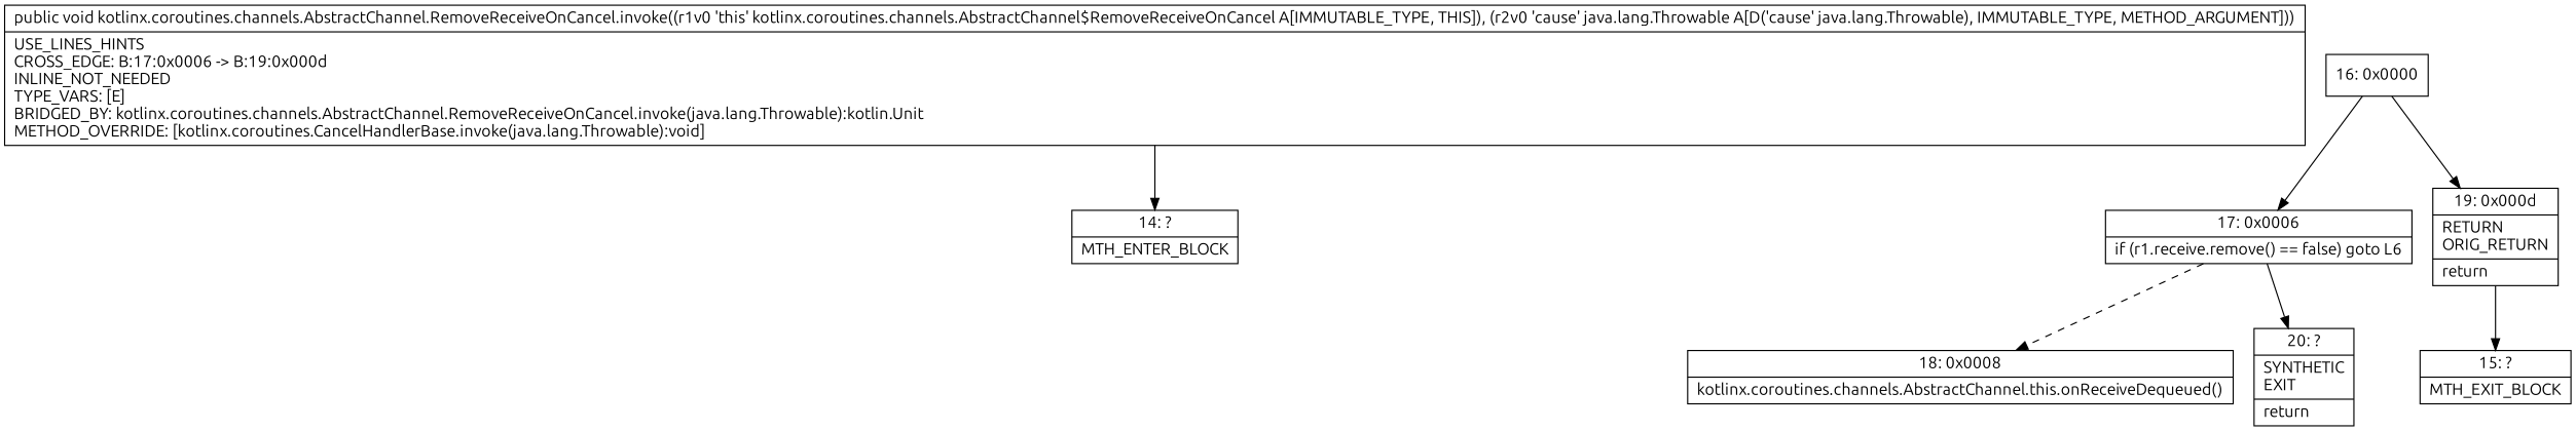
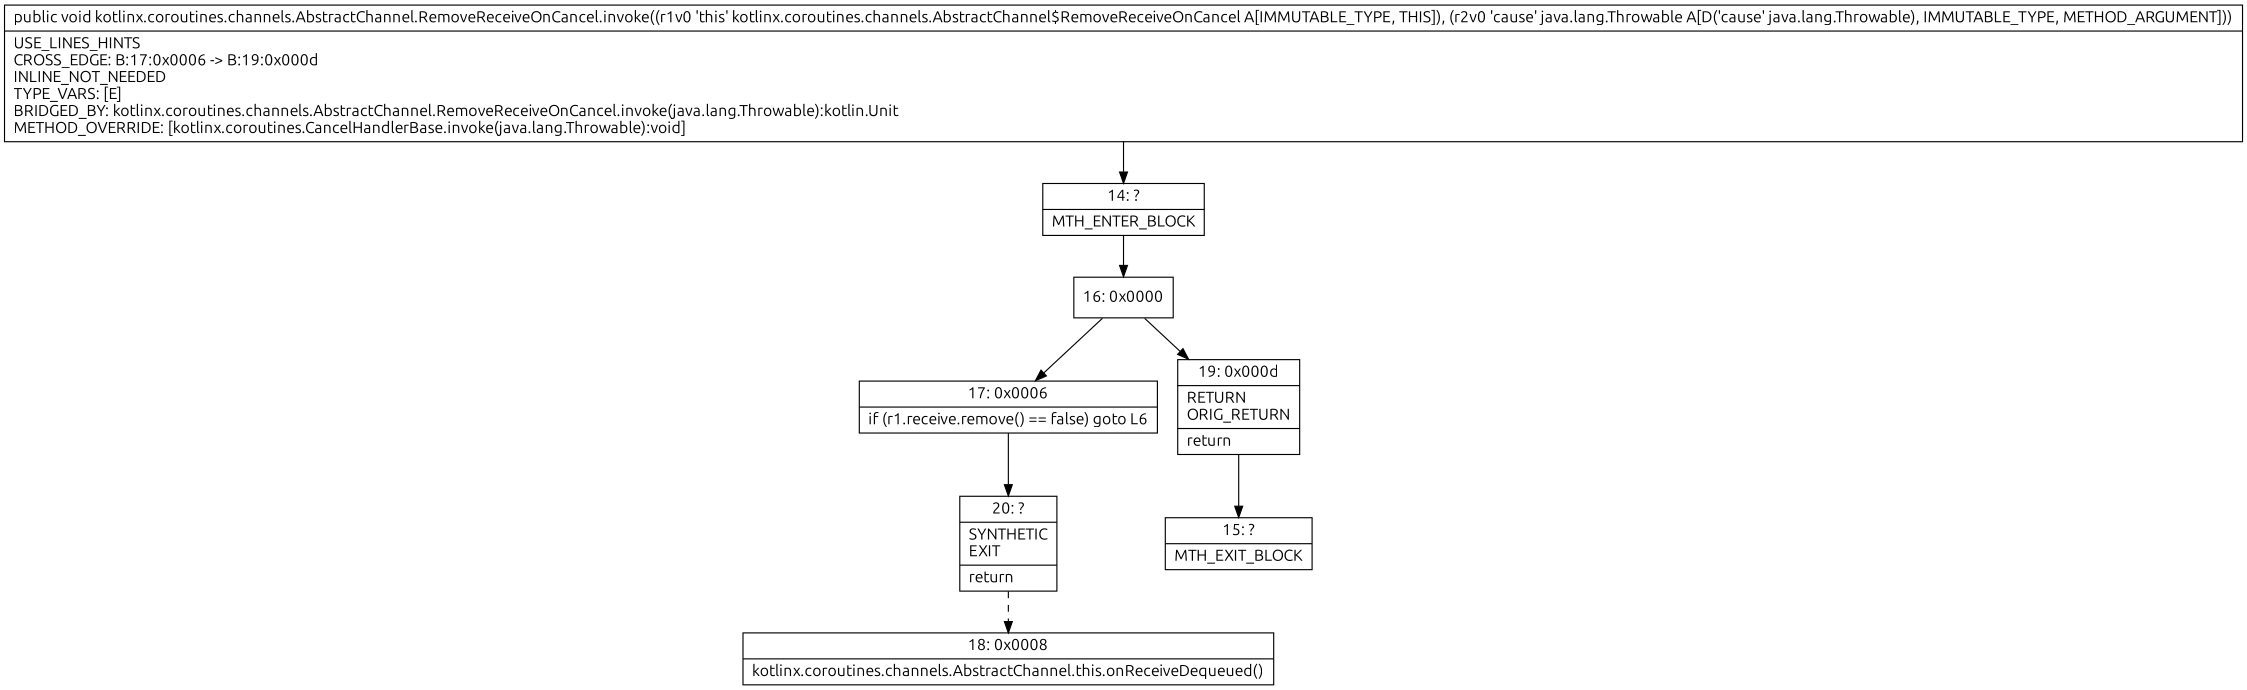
  digraph {
    fontname=Ubuntu
    node [fontname=Ubuntu shape=record]
    edge [fontname=Ubuntu]
    n1 [label="{14\:\ ?|MTH_ENTER_BLOCK\l}"]
    n2 [label="{16\:\ 0x0000}"]
    n3 [label="{17\:\ 0x0006|if (r1.receive.remove() == false) goto L6\l}"]
    n4 [label="{19\:\ 0x000d|RETURN\lORIG_RETURN\l|return\l}"]
    n5 [label="{18\:\ 0x0008|kotlinx.coroutines.channels.AbstractChannel.this.onReceiveDequeued()\l}"]
    n6 [label="{20\:\ ?|SYNTHETIC\lEXIT\l|return\l}"]
    n7 [label="{15\:\ ?|MTH_EXIT_BLOCK\l}"]
    n8 [label="{public void kotlinx.coroutines.channels.AbstractChannel.RemoveReceiveOnCancel.invoke((r1v0 'this' kotlinx.coroutines.channels.AbstractChannel$RemoveReceiveOnCancel A[IMMUTABLE_TYPE, THIS]), (r2v0 'cause' java.lang.Throwable A[D('cause' java.lang.Throwable), IMMUTABLE_TYPE, METHOD_ARGUMENT]))  | USE_LINES_HINTS\lCROSS_EDGE: B:17:0x0006 \-\> B:19:0x000d\lINLINE_NOT_NEEDED\lTYPE_VARS: [E]\lBRIDGED_BY: kotlinx.coroutines.channels.AbstractChannel.RemoveReceiveOnCancel.invoke(java.lang.Throwable):kotlin.Unit\lMETHOD_OVERRIDE: [kotlinx.coroutines.CancelHandlerBase.invoke(java.lang.Throwable):void]\l}"]
+   n1 -> n2
    n2 -> n3
    n2 -> n4
-   n3 -> n5 [style=dashed]
+   n6 -> n5 [style=dashed]
    n3 -> n6
    n4 -> n7
    n8 -> n1
  }
